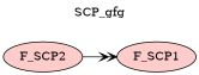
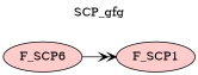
  digraph {
    label=SCP_gfg
    labelfontsize=12
    labelloc=tl
    rankdir=LR
    node [fillcolor="#FFCCCC" shape=oval style=filled]
    n1 [label=F_SCP1]
-   n2 [label=F_SCP2]
+   n2 [label=F_SCP6]
    n2 -> n1 [arrowhead=veevee label=" "]
  }
